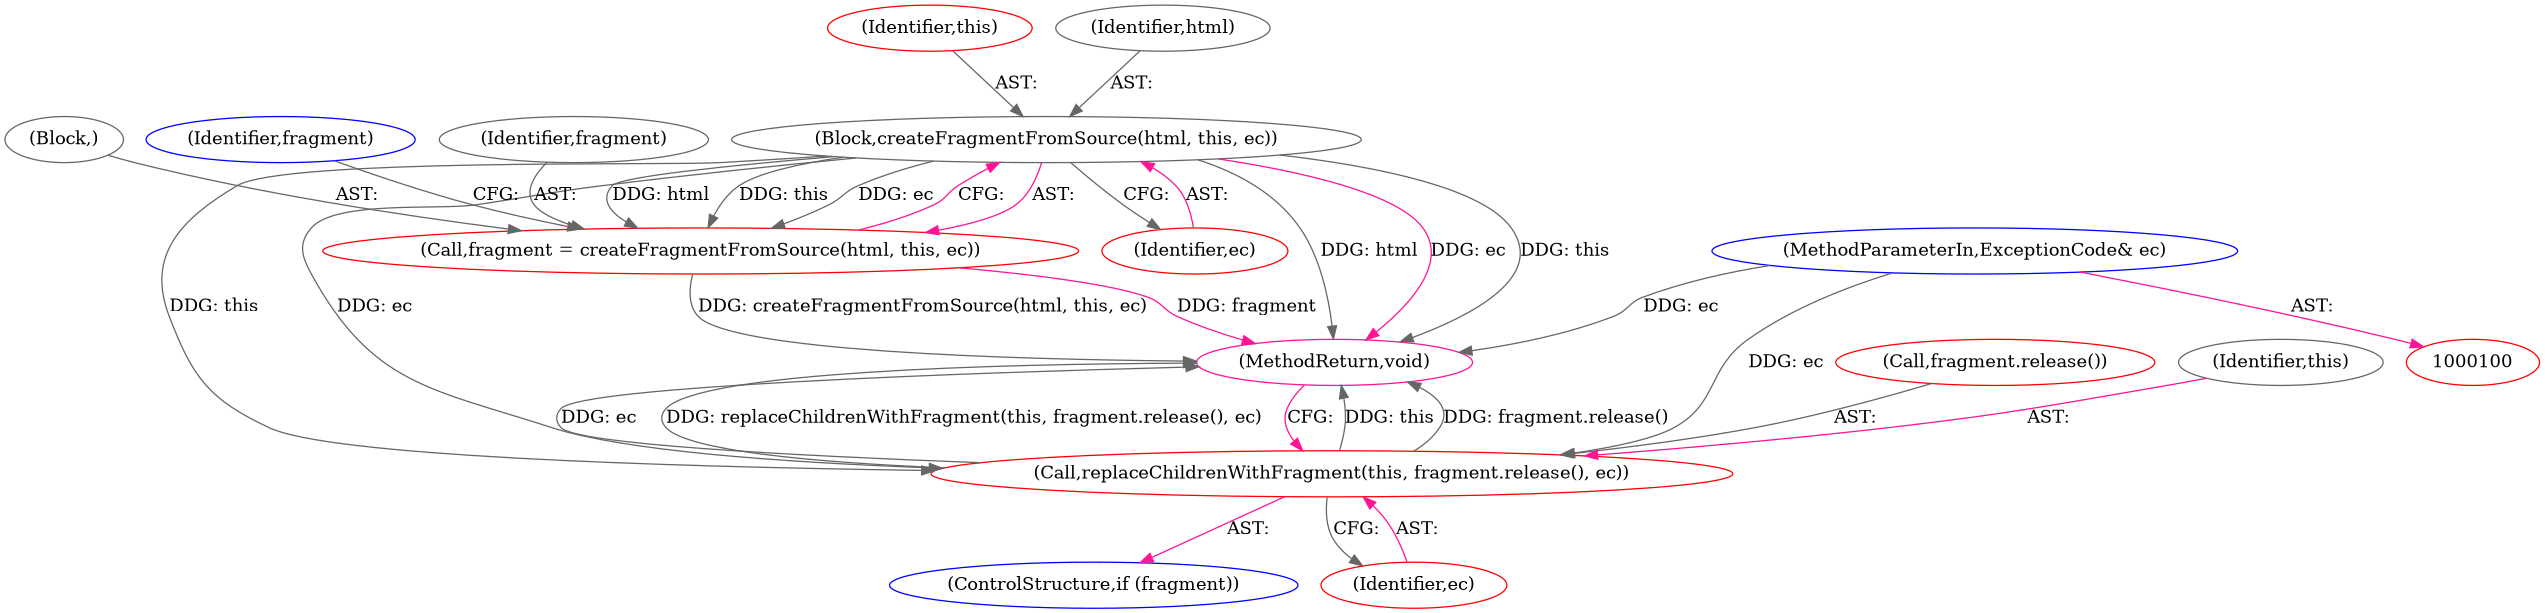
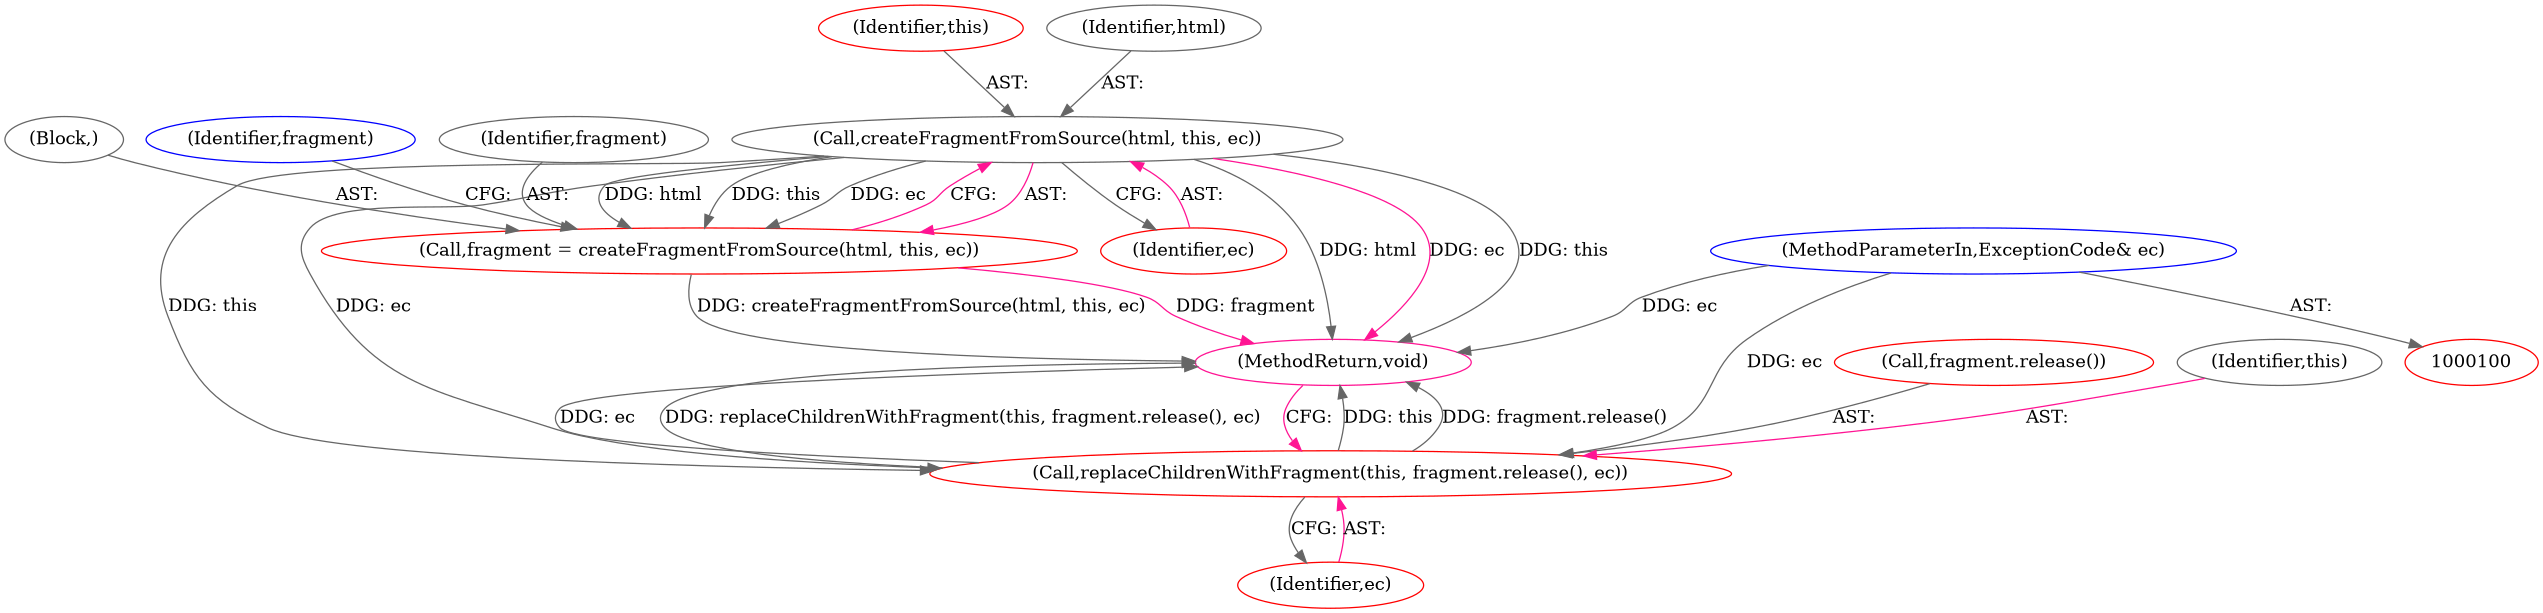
  digraph {
    node [color=red]
    edge [color=gray40]
-   n1 [color=gray40 label="(Block,createFragmentFromSource(html, this, ec))"]
+   n1 [color=gray40 label="(Call,createFragmentFromSource(html, this, ec))"]
    n2 [label="(Call,fragment = createFragmentFromSource(html, this, ec))"]
    n3 [label="(Call,replaceChildrenWithFragment(this, fragment.release(), ec))"]
    n4 [color=deeppink label="(MethodReturn,void)"]
    n5 [label="(Identifier,ec)"]
-   n6 [color=blue label="(ControlStructure,if (fragment))"]
    n7 [label="(Identifier,ec)"]
    1000100
    n9 [color=blue label="(MethodParameterIn,ExceptionCode& ec)"]
    n10 [color=gray40 label="(Block,)"]
    n11 [label="(Call,fragment.release())"]
    n12 [label="(Identifier,this)"]
    n13 [color=gray40 label="(Identifier,this)"]
    n14 [color=blue label="(Identifier,fragment)"]
    n15 [color=gray40 label="(Identifier,fragment)"]
    n16 [color=gray40 label="(Identifier,html)"]
    n1 -> n2 [color=deeppink label="AST: "]
    n1 -> n2 [label="DDG: html"]
    n1 -> n2 [label="DDG: this"]
    n1 -> n2 [label="DDG: ec"]
    n1 -> n3 [label="DDG: this"]
    n1 -> n3 [label="DDG: ec"]
    n1 -> n4 [label="DDG: html"]
    n1 -> n4 [color=deeppink label="DDG: ec"]
    n1 -> n4 [label="DDG: this"]
    n1 -> n5 [label="CFG: "]
    n2 -> n1 [color=deeppink label="CFG: "]
    n2 -> n4 [label="DDG: createFragmentFromSource(html, this, ec)"]
    n2 -> n4 [color=deeppink label="DDG: fragment"]
    n3 -> n4 [label="DDG: this"]
    n3 -> n4 [label="DDG: fragment.release()"]
    n3 -> n4 [label="DDG: ec"]
    n3 -> n4 [label="DDG: replaceChildrenWithFragment(this, fragment.release(), ec)"]
-   n3 -> n6 [color=deeppink label="AST: "]
    n3 -> n7 [label="CFG: "]
    n4 -> n3 [color=deeppink label="CFG: "]
    n5 -> n1 [color=deeppink label="AST: "]
    n7 -> n3 [color=deeppink label="AST: "]
    n9 -> n3 [label="DDG: ec"]
    n9 -> n4 [label="DDG: ec"]
-   n9 -> 1000100 [color=deeppink label="AST: "]
+   n9 -> 1000100 [label="AST: "]
    n10 -> n2 [label="AST: "]
    n11 -> n3 [label="AST: "]
    n12 -> n1 [label="AST: "]
    n13 -> n3 [color=deeppink label="AST: "]
    n14 -> n2 [label="CFG: "]
    n15 -> n2 [label="AST: "]
    n16 -> n1 [label="AST: "]
  }
